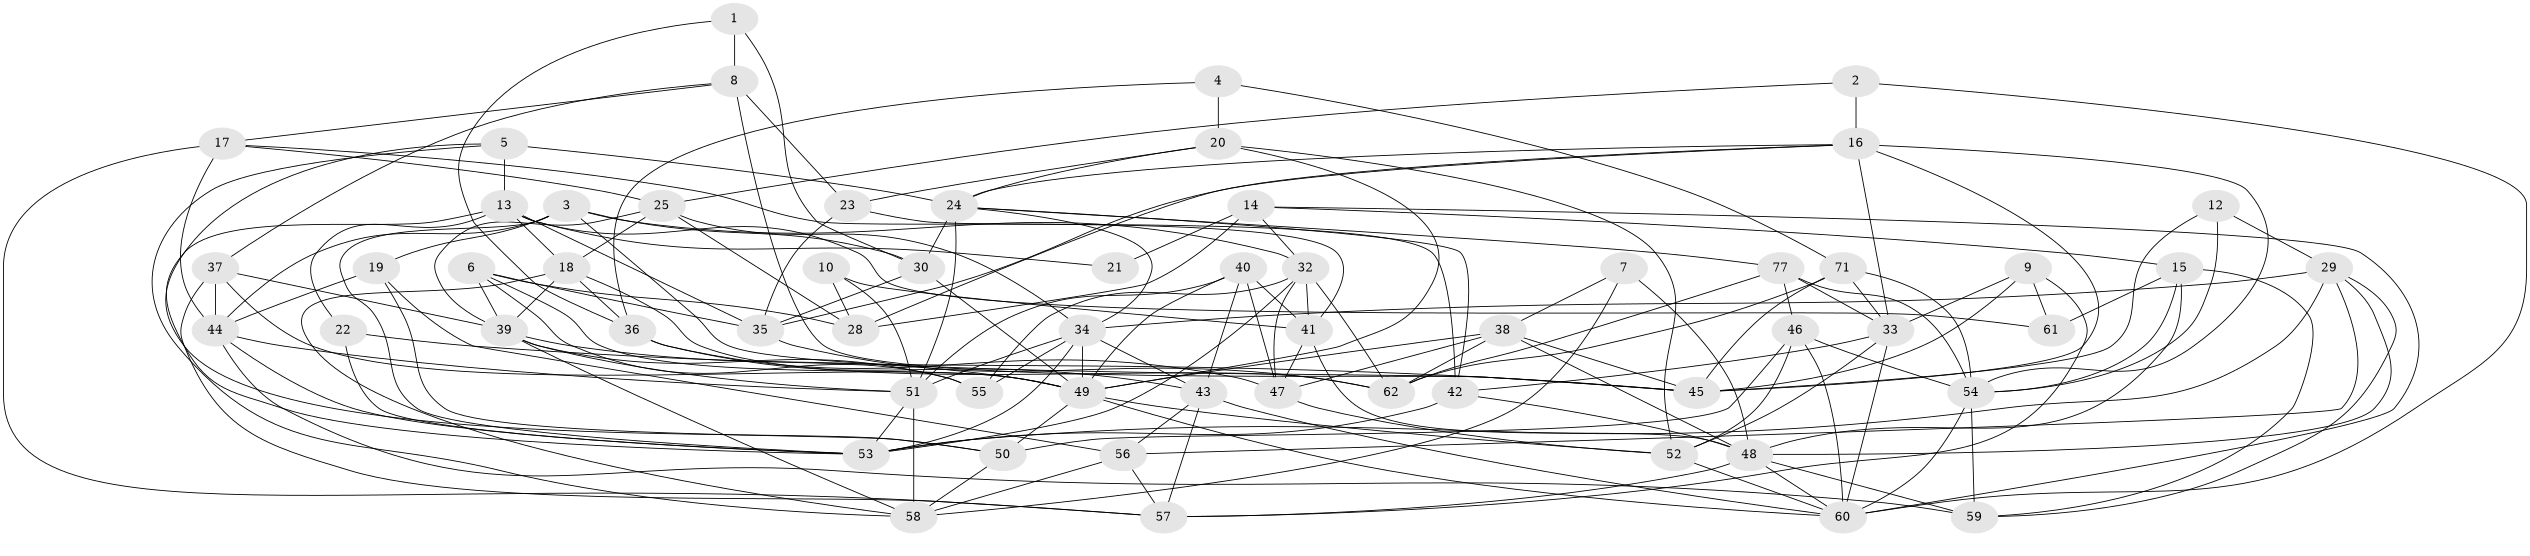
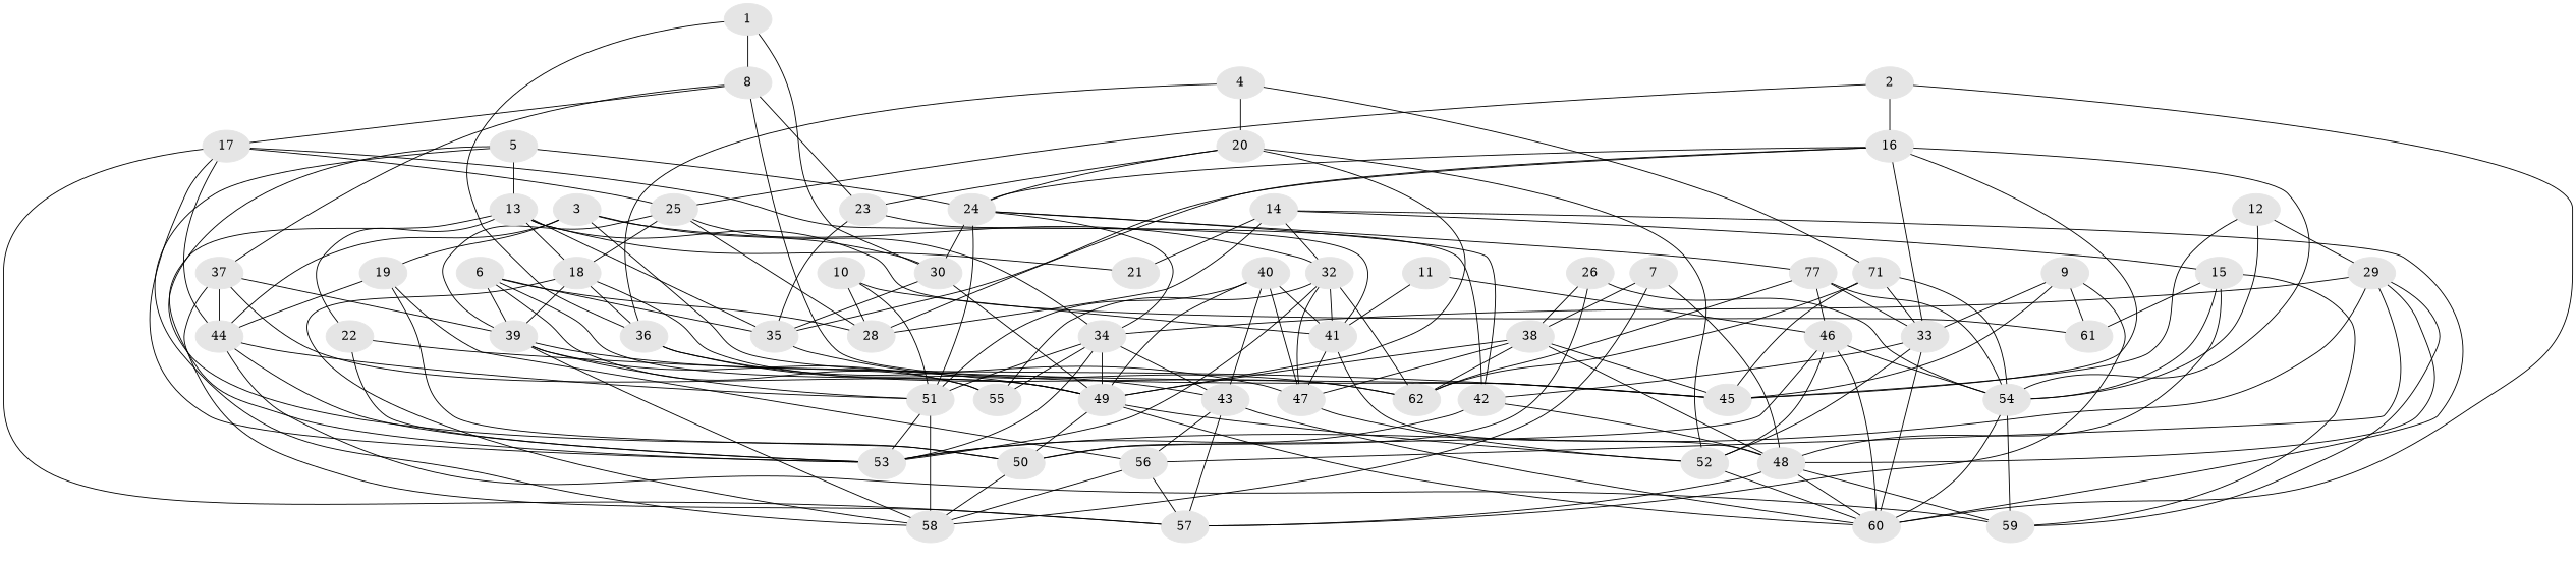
  graph {
    node [color=gray90 style=filled]
    edge [weight=1.0]
    1
    8
    30
    36
    45
    17
    23
    37
    35
    49
    47
    43
    2
    16
    25
    60
    24
    28
    33
    54
    39
    18
    34
    3
    19
    32
    44
    53
    50
    56
    55
    41
    62
    51
    59
    4
    20
    n38 [label=71]
    52
    5
    13
    58
    61
    21
    22
    42
    n47 [label=77]
    57
    6
    7
    38
    48
    9
    10
+   11
    46
    12
    29
    14
    15
+   26
    40
    1 -- 8
    1 -- 30
    1 -- 36
    8 -- 45
    8 -- 17
    8 -- 23 [weight=2.0]
    8 -- 37
    30 -- 35
    30 -- 49
    36 -- 47
    36 -- 43
    17 -- 25
    17 -- 44
    17 -- 41
    17 -- 57
    23 -- 35
    23 -- 42
    37 -- 49
    37 -- 39
    37 -- 44
    37 -- 57
    35 -- 62
    49 -- 60
    49 -- 50
    49 -- 52
    47 -- 52
    43 -- 60
    43 -- 56
    43 -- 57
    2 -- 16
    2 -- 25
    2 -- 60
    16 -- 45
    16 -- 35
    16 -- 24
    16 -- 28
    16 -- 33
    16 -- 54
    25 -- 28
    25 -- 39
    25 -- 18
    25 -- 34
    24 -- 30
    24 -- 34
    24 -- 51
    24 -- 42
    24 -- n47
    33 -- 60
    33 -- 52
    33 -- 42
    54 -- 60
    54 -- 59
    39 -- 49
    39 -- 55
    39 -- 51
    39 -- 58
    18 -- 36
    18 -- 39
    18 -- 62
    18 -- 58
    34 -- 49
    34 -- 43
    34 -- 53 [weight=2.0]
    34 -- 55
    34 -- 51
    3 -- 30
    3 -- 45
    3 -- 19
    3 -- 32
    3 -- 44
-   3 -- 53
+   17 -- 53
    19 -- 44
    19 -- 50
    19 -- 56
    32 -- 47
    32 -- 53
    32 -- 55
    32 -- 41
    32 -- 62
    44 -- 53
    44 -- 51
    44 -- 59
    50 -- 58
    56 -- 58
    56 -- 57
    41 -- 47
    41 -- 48
    51 -- 53
    51 -- 58 [weight=2.0]
    4 -- 36
    4 -- 20
    4 -- n38
    20 -- 23
    20 -- 49
    20 -- 24
    20 -- 52
    n38 -- 45
    n38 -- 33
    n38 -- 54 [weight=2.0]
    n38 -- 62
    52 -- 60
    5 -- 24
    5 -- 50
    5 -- 13
    5 -- 58
    13 -- 35
    13 -- 18
    13 -- 53
    13 -- 61
    13 -- 21
    13 -- 22
    22 -- 45
    22 -- 53
    42 -- 53
    42 -- 48
    n47 -- 33
    n47 -- 54
    n47 -- 62
    n47 -- 46
    6 -- 35
    6 -- 49
    6 -- 28
    6 -- 39
    6 -- 55
    7 -- 58
    7 -- 38
    7 -- 48
    38 -- 45
    38 -- 49
    38 -- 47
    38 -- 62
    38 -- 48 [weight=2.0]
    48 -- 60
    48 -- 59
    48 -- 57
    9 -- 45
    9 -- 33
    9 -- 61
    9 -- 57
    10 -- 28
    10 -- 41
    10 -- 51
+   11 -- 41
+   11 -- 46
    46 -- 60
    46 -- 54
    46 -- 50
    46 -- 52
    12 -- 45
    12 -- 54
    12 -- 29 [weight=2.0]
    29 -- 34
    29 -- 53
    29 -- 56
    29 -- 59
    29 -- 48
    14 -- 60
    14 -- 28 [weight=2.0]
    14 -- 32
    14 -- 21
    14 -- 15
    15 -- 54
    15 -- 59
    15 -- 61
    15 -- 48
+   26 -- 54
+   26 -- 50
+   26 -- 38
    40 -- 49
    40 -- 47
    40 -- 43
    40 -- 41
    40 -- 51
  }
